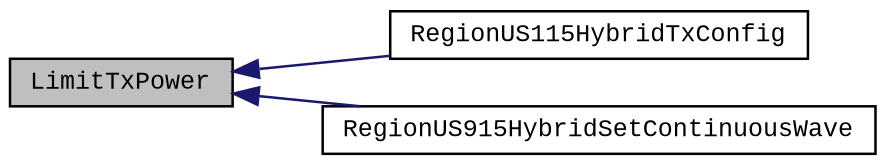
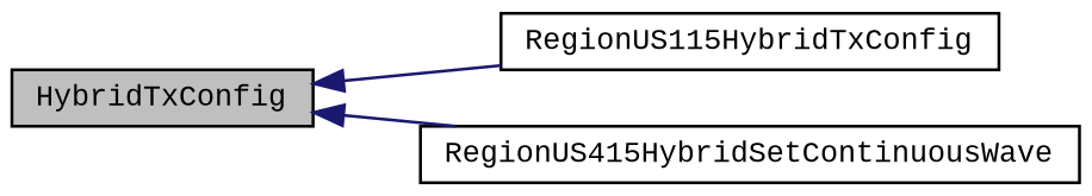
  digraph {
    fontname="Liberation Mono"
    rankdir=LR
    node [color=black fillcolor=white fontname="Liberation Mono" fontsize=10 shape=record style=filled]
    edge [color=midnightblue dir=back fontname="Liberation Mono" fontsize=10 labelfontname=Helvetica labelfontsize=10 style=solid]
-   n1 [fillcolor=grey75 fontcolor=black height=0.2 label=LimitTxPower width=0.4]
+   n1 [fillcolor=grey75 fontcolor=black height=0.2 label=HybridTxConfig width=0.4]
    n2 [height=0.2 label=RegionUS115HybridTxConfig width=0.4]
-   n3 [height=0.2 label=RegionUS915HybridSetContinuousWave width=0.4]
+   n3 [height=0.2 label=RegionUS415HybridSetContinuousWave width=0.4]
    n1 -> n2
    n1 -> n3
  }
